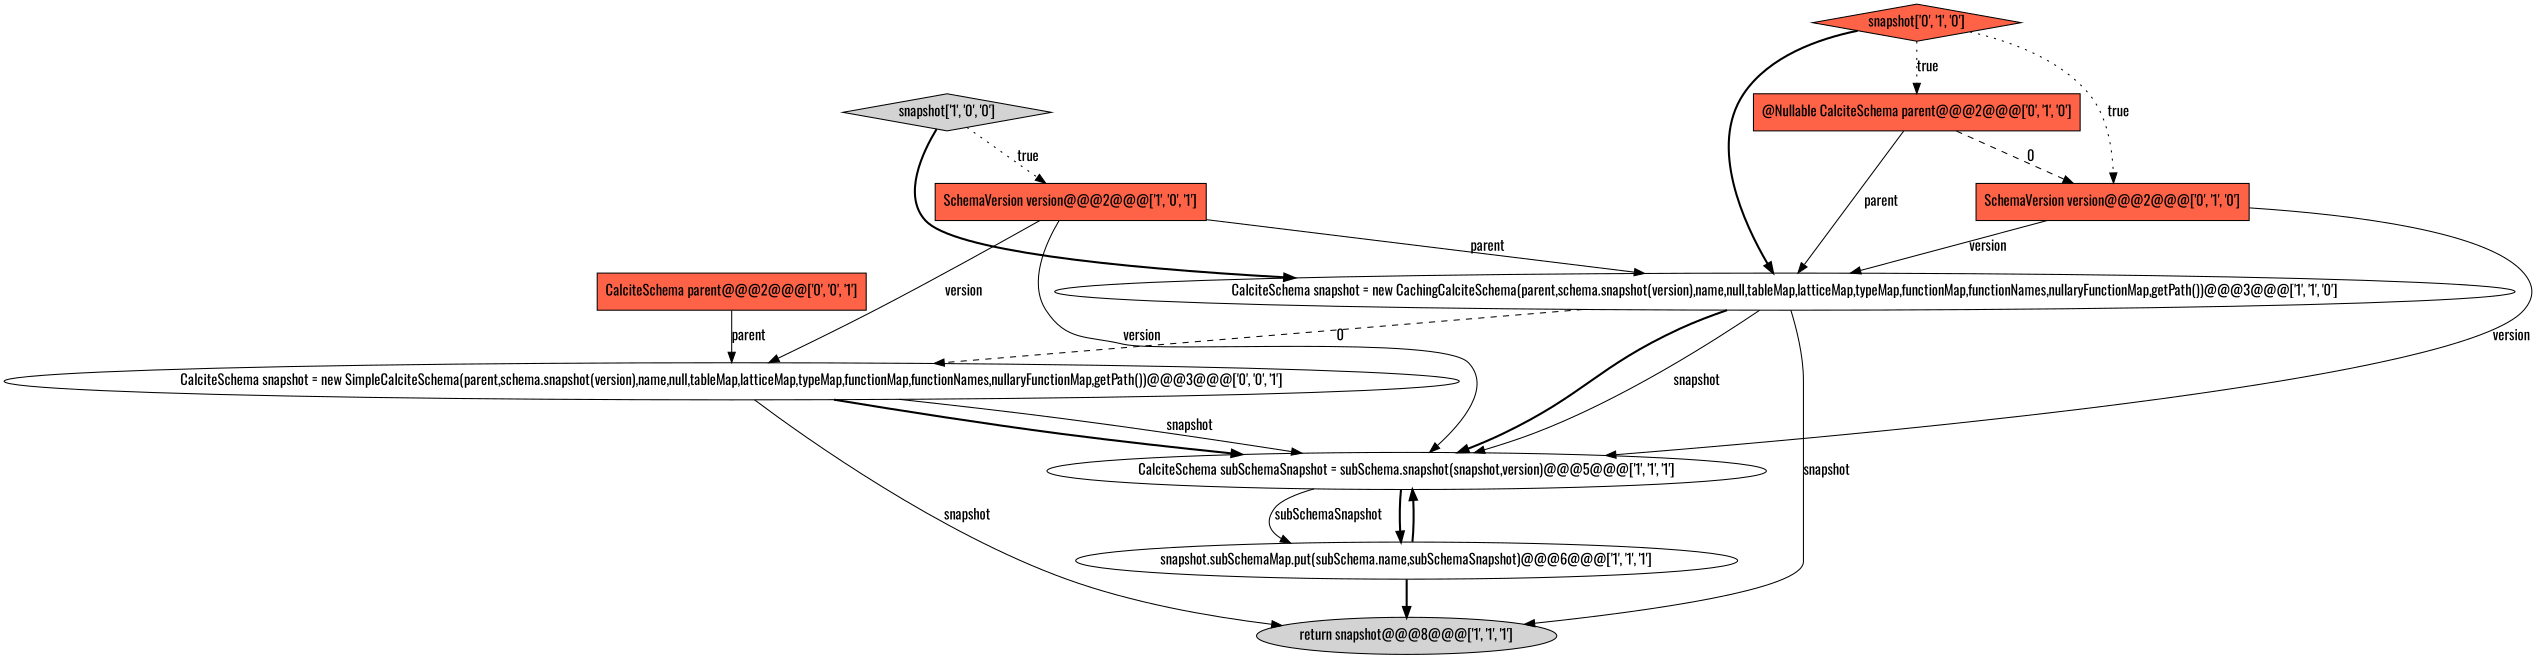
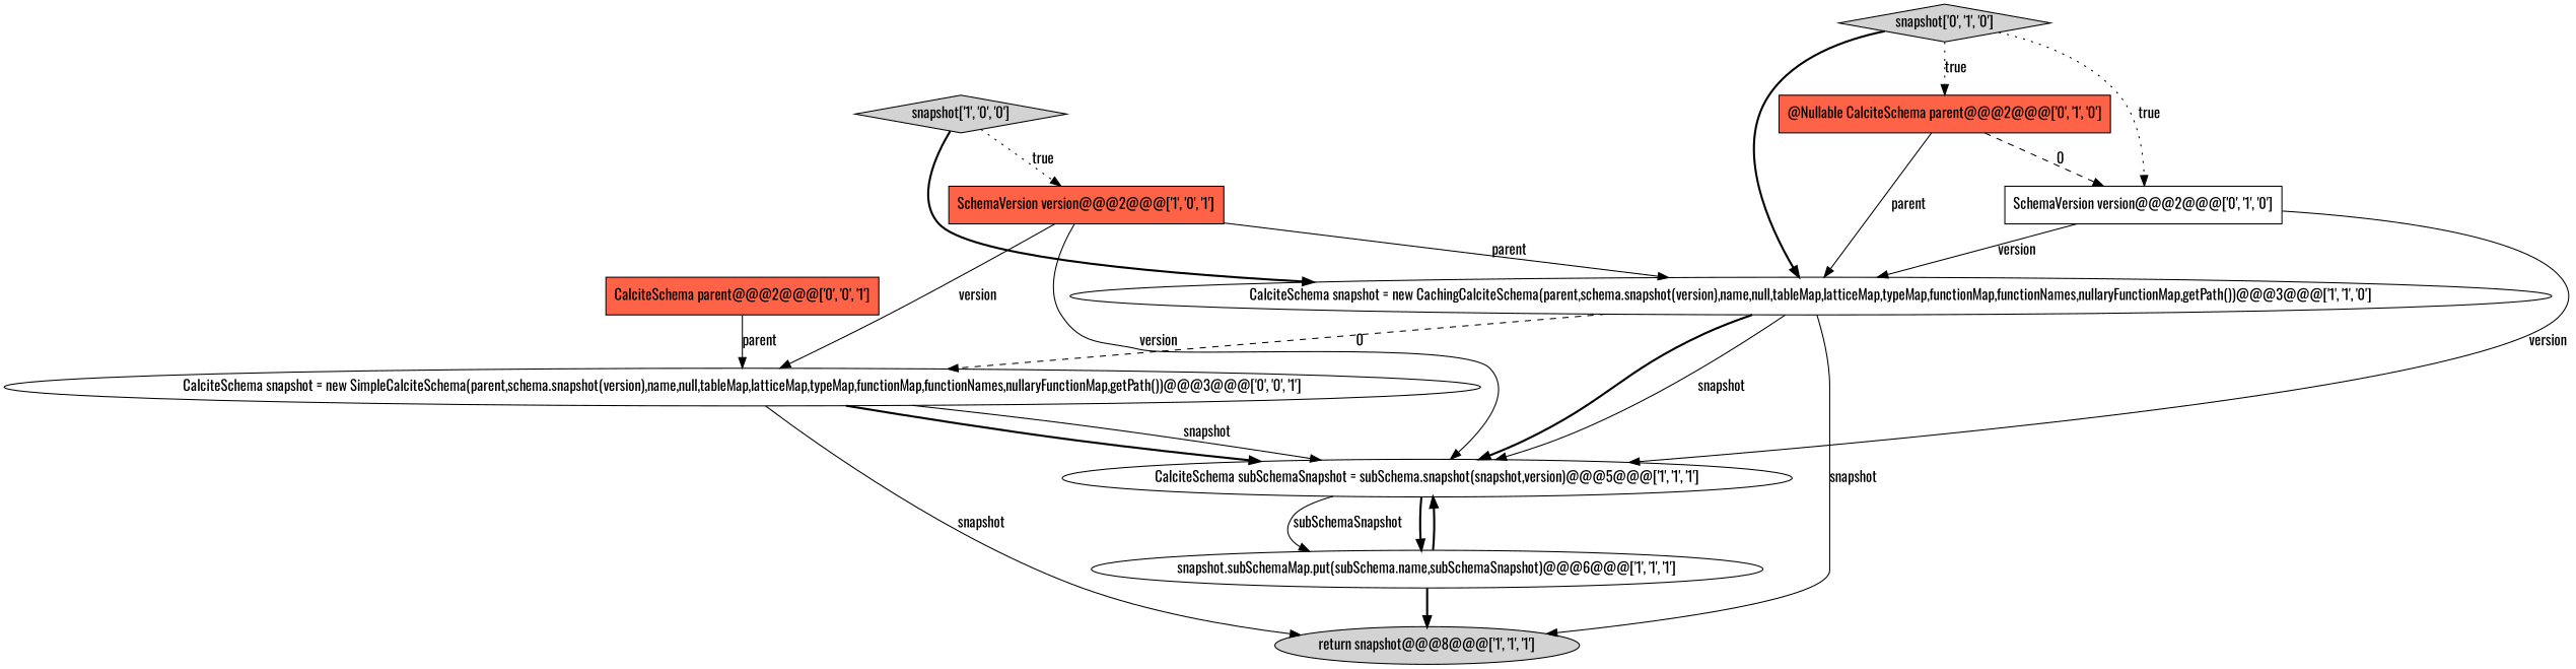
  digraph {
    fontname=Oswald
    node [fillcolor=white fontname=Oswald shape=ellipse style=filled]
    edge [fontname=Oswald style=solid]
    n1 [label="CalciteSchema snapshot = new CachingCalciteSchema(parent,schema.snapshot(version),name,null,tableMap,latticeMap,typeMap,functionMap,functionNames,nullaryFunctionMap,getPath())@@@3@@@['1', '1', '0']"]
    n2 [label="CalciteSchema subSchemaSnapshot = subSchema.snapshot(snapshot,version)@@@5@@@['1', '1', '1']"]
    n3 [fillcolor=lightgray label="return snapshot@@@8@@@['1', '1', '1']"]
    n4 [label="CalciteSchema snapshot = new SimpleCalciteSchema(parent,schema.snapshot(version),name,null,tableMap,latticeMap,typeMap,functionMap,functionNames,nullaryFunctionMap,getPath())@@@3@@@['0', '0', '1']"]
    n5 [label="snapshot.subSchemaMap.put(subSchema.name,subSchemaSnapshot)@@@6@@@['1', '1', '1']"]
    n6 [fillcolor=tomato label="@Nullable CalciteSchema parent@@@2@@@['0', '1', '0']" shape=box]
-   n7 [fillcolor=tomato label="SchemaVersion version@@@2@@@['0', '1', '0']" shape=box]
-   n8 [fillcolor=tomato label="snapshot['0', '1', '0']" shape=diamond]
+   n7 [label="SchemaVersion version@@@2@@@['0', '1', '0']" shape=box]
+   n8 [fillcolor=lightgray label="snapshot['0', '1', '0']" shape=diamond]
    n9 [fillcolor=tomato label="CalciteSchema parent@@@2@@@['0', '0', '1']" shape=box]
    n10 [fillcolor=tomato label="SchemaVersion version@@@2@@@['1', '0', '1']" shape=box]
    n11 [fillcolor=lightgray label="snapshot['1', '0', '0']" shape=diamond]
    n1 -> n2 [style=bold]
    n1 -> n2 [label=snapshot]
    n1 -> n3 [label=snapshot]
    n1 -> n4 [label=0 style=dashed]
    n2 -> n5 [label=subSchemaSnapshot]
    n2 -> n5 [style=bold]
    n4 -> n2 [label=snapshot]
    n4 -> n2 [style=bold]
    n4 -> n3 [label=snapshot]
    n5 -> n2 [style=bold]
    n5 -> n3 [style=bold]
    n6 -> n1 [label=parent]
    n6 -> n7 [label=0 style=dashed]
    n7 -> n1 [label=version]
    n7 -> n2 [label=version]
    n8 -> n1 [style=bold]
    n8 -> n6 [label=true style=dotted]
    n8 -> n7 [label=true style=dotted]
    n9 -> n4 [label=parent]
    n10 -> n1 [label=parent]
    n10 -> n2 [label=version]
    n10 -> n4 [label=version]
    n11 -> n1 [style=bold]
    n11 -> n10 [label=true style=dotted]
  }
